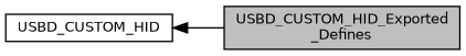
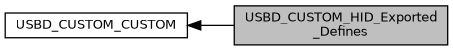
  digraph {
    rankdir=LR
    node [color=black fontname=Helvetica fontsize=10 shape=record style=filled]
    n1 [fillcolor=grey75 fontcolor=black height=0.2 label="USBD_CUSTOM_HID_Exported\l_Defines" width=0.4]
-   n2 [fillcolor=white height=0.2 label=USBD_CUSTOM_HID width=0.4]
+   n2 [fillcolor=white height=0.2 label=USBD_CUSTOM_CUSTOM width=0.4]
    n2 -> n1 [dir=back fontname=Helvetica fontsize=10 labelfontname=Helvetica labelfontsize=10 shape=plaintext style=solid]
  }
